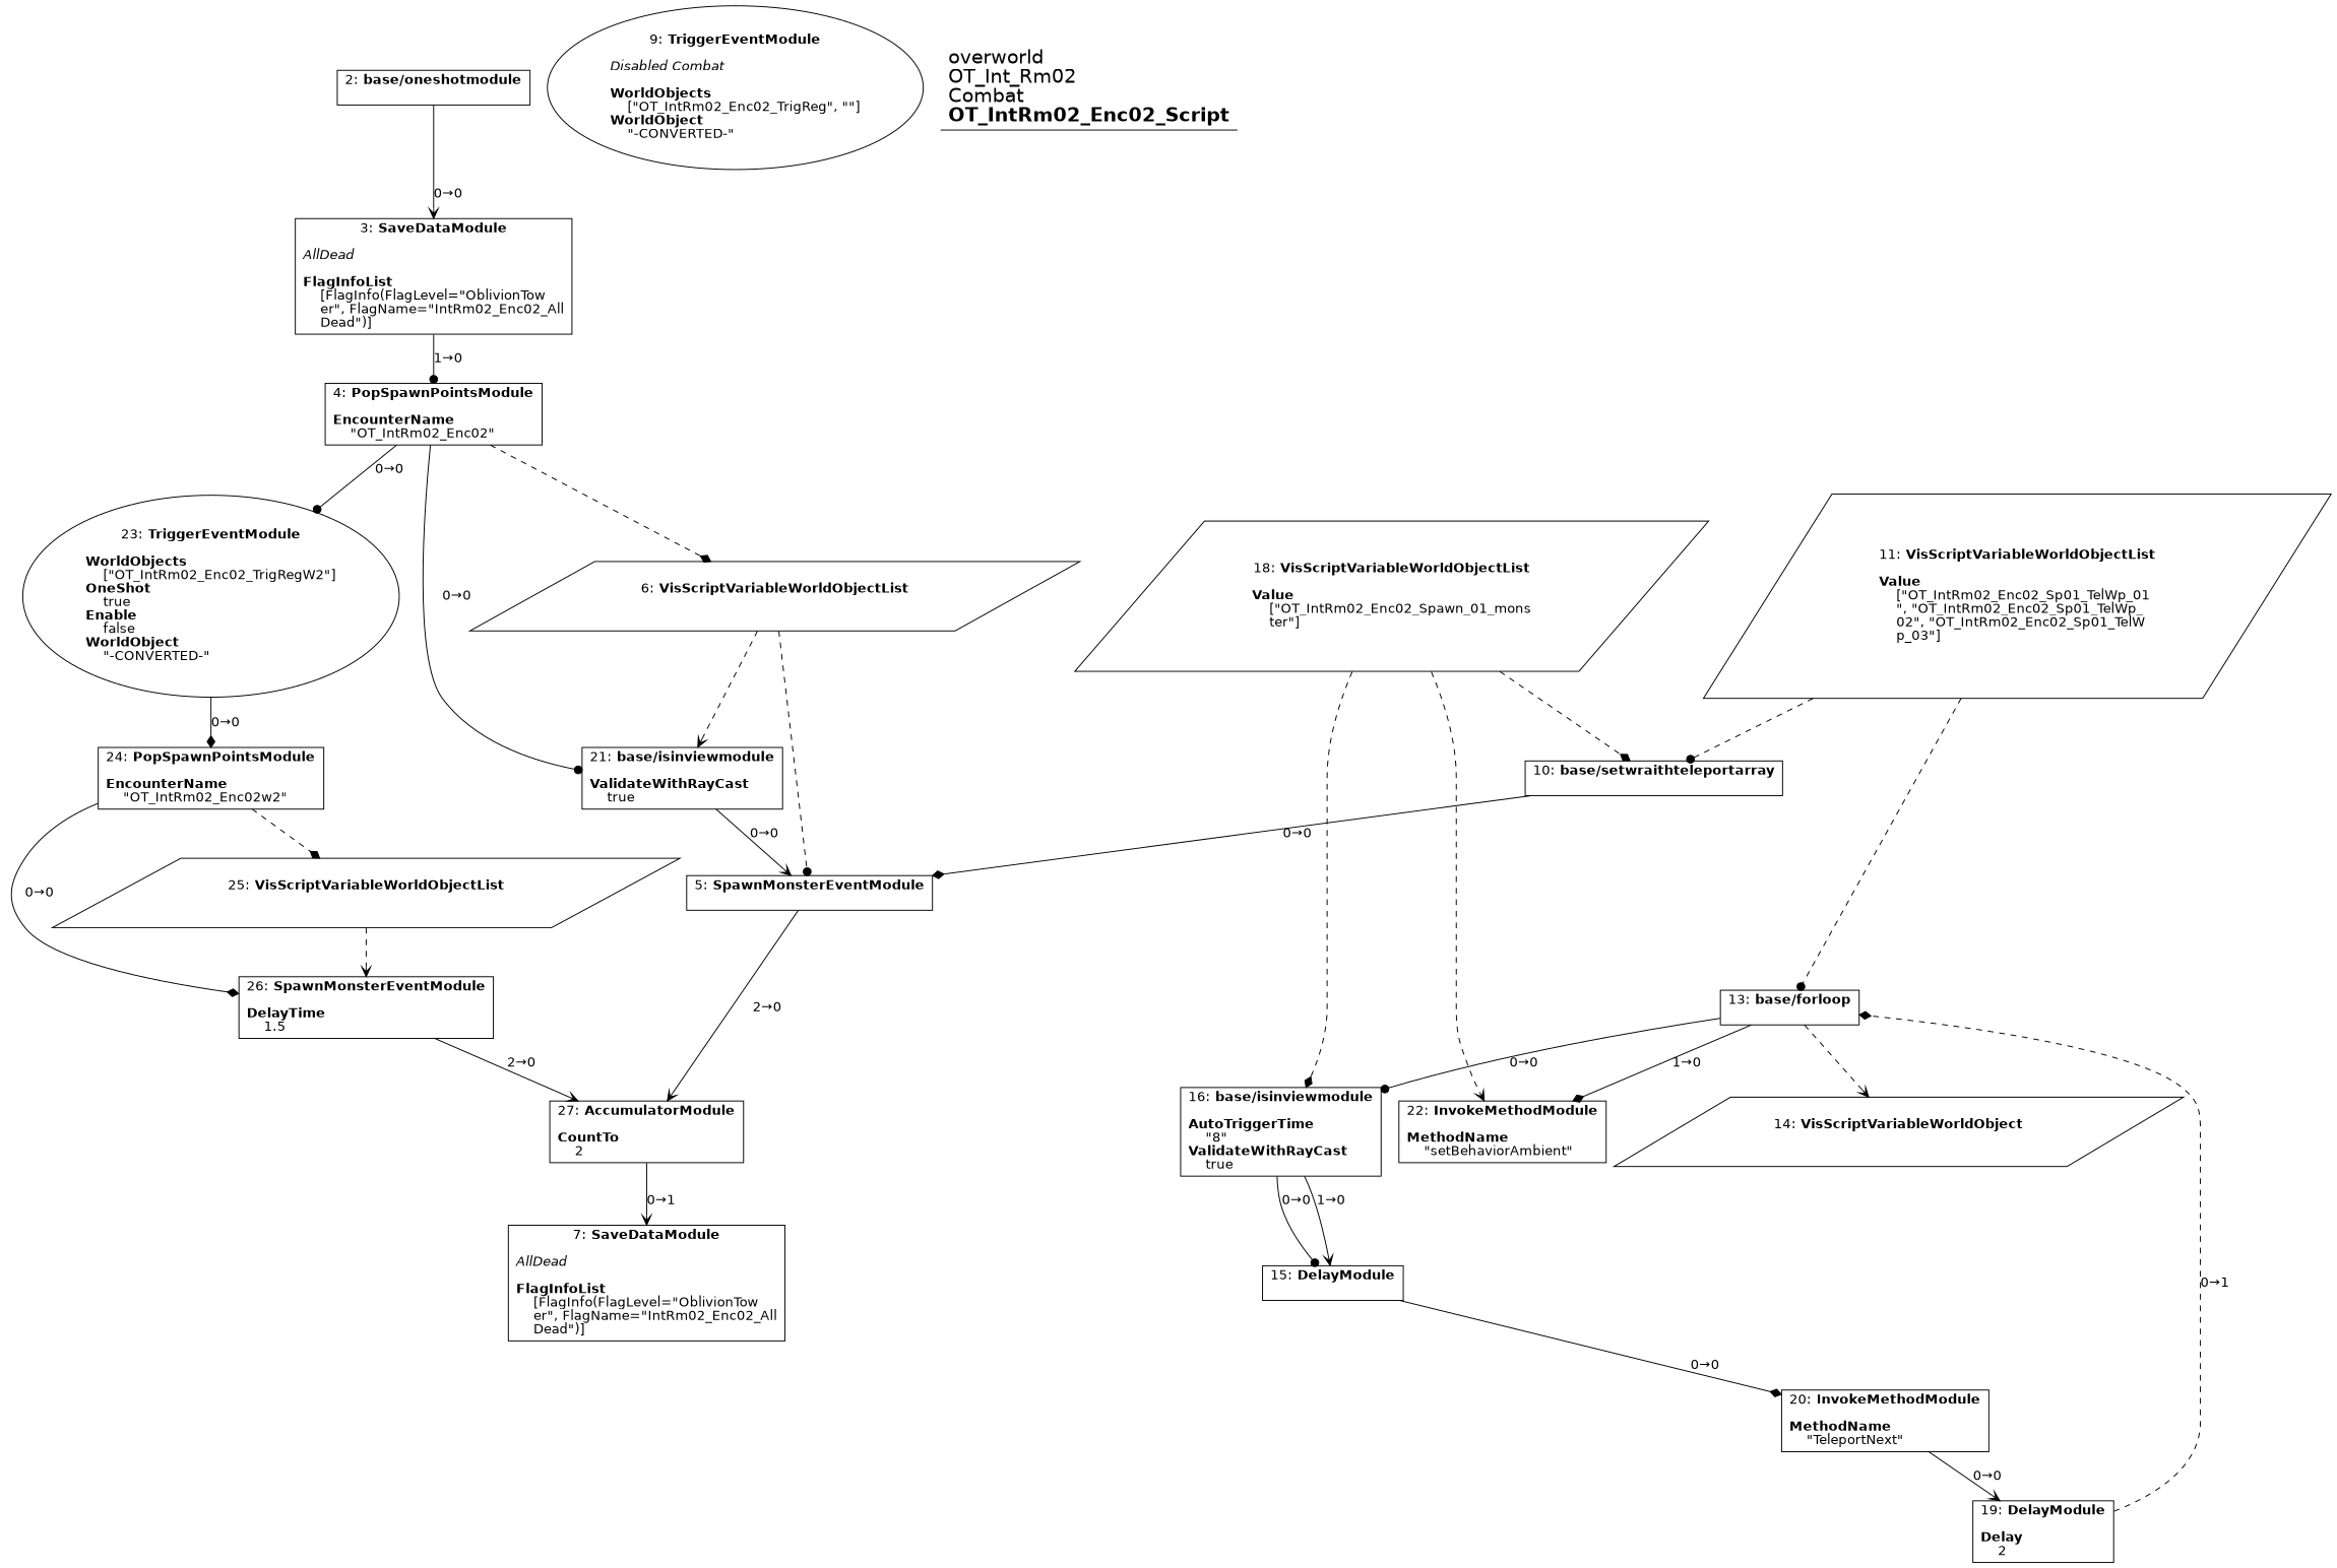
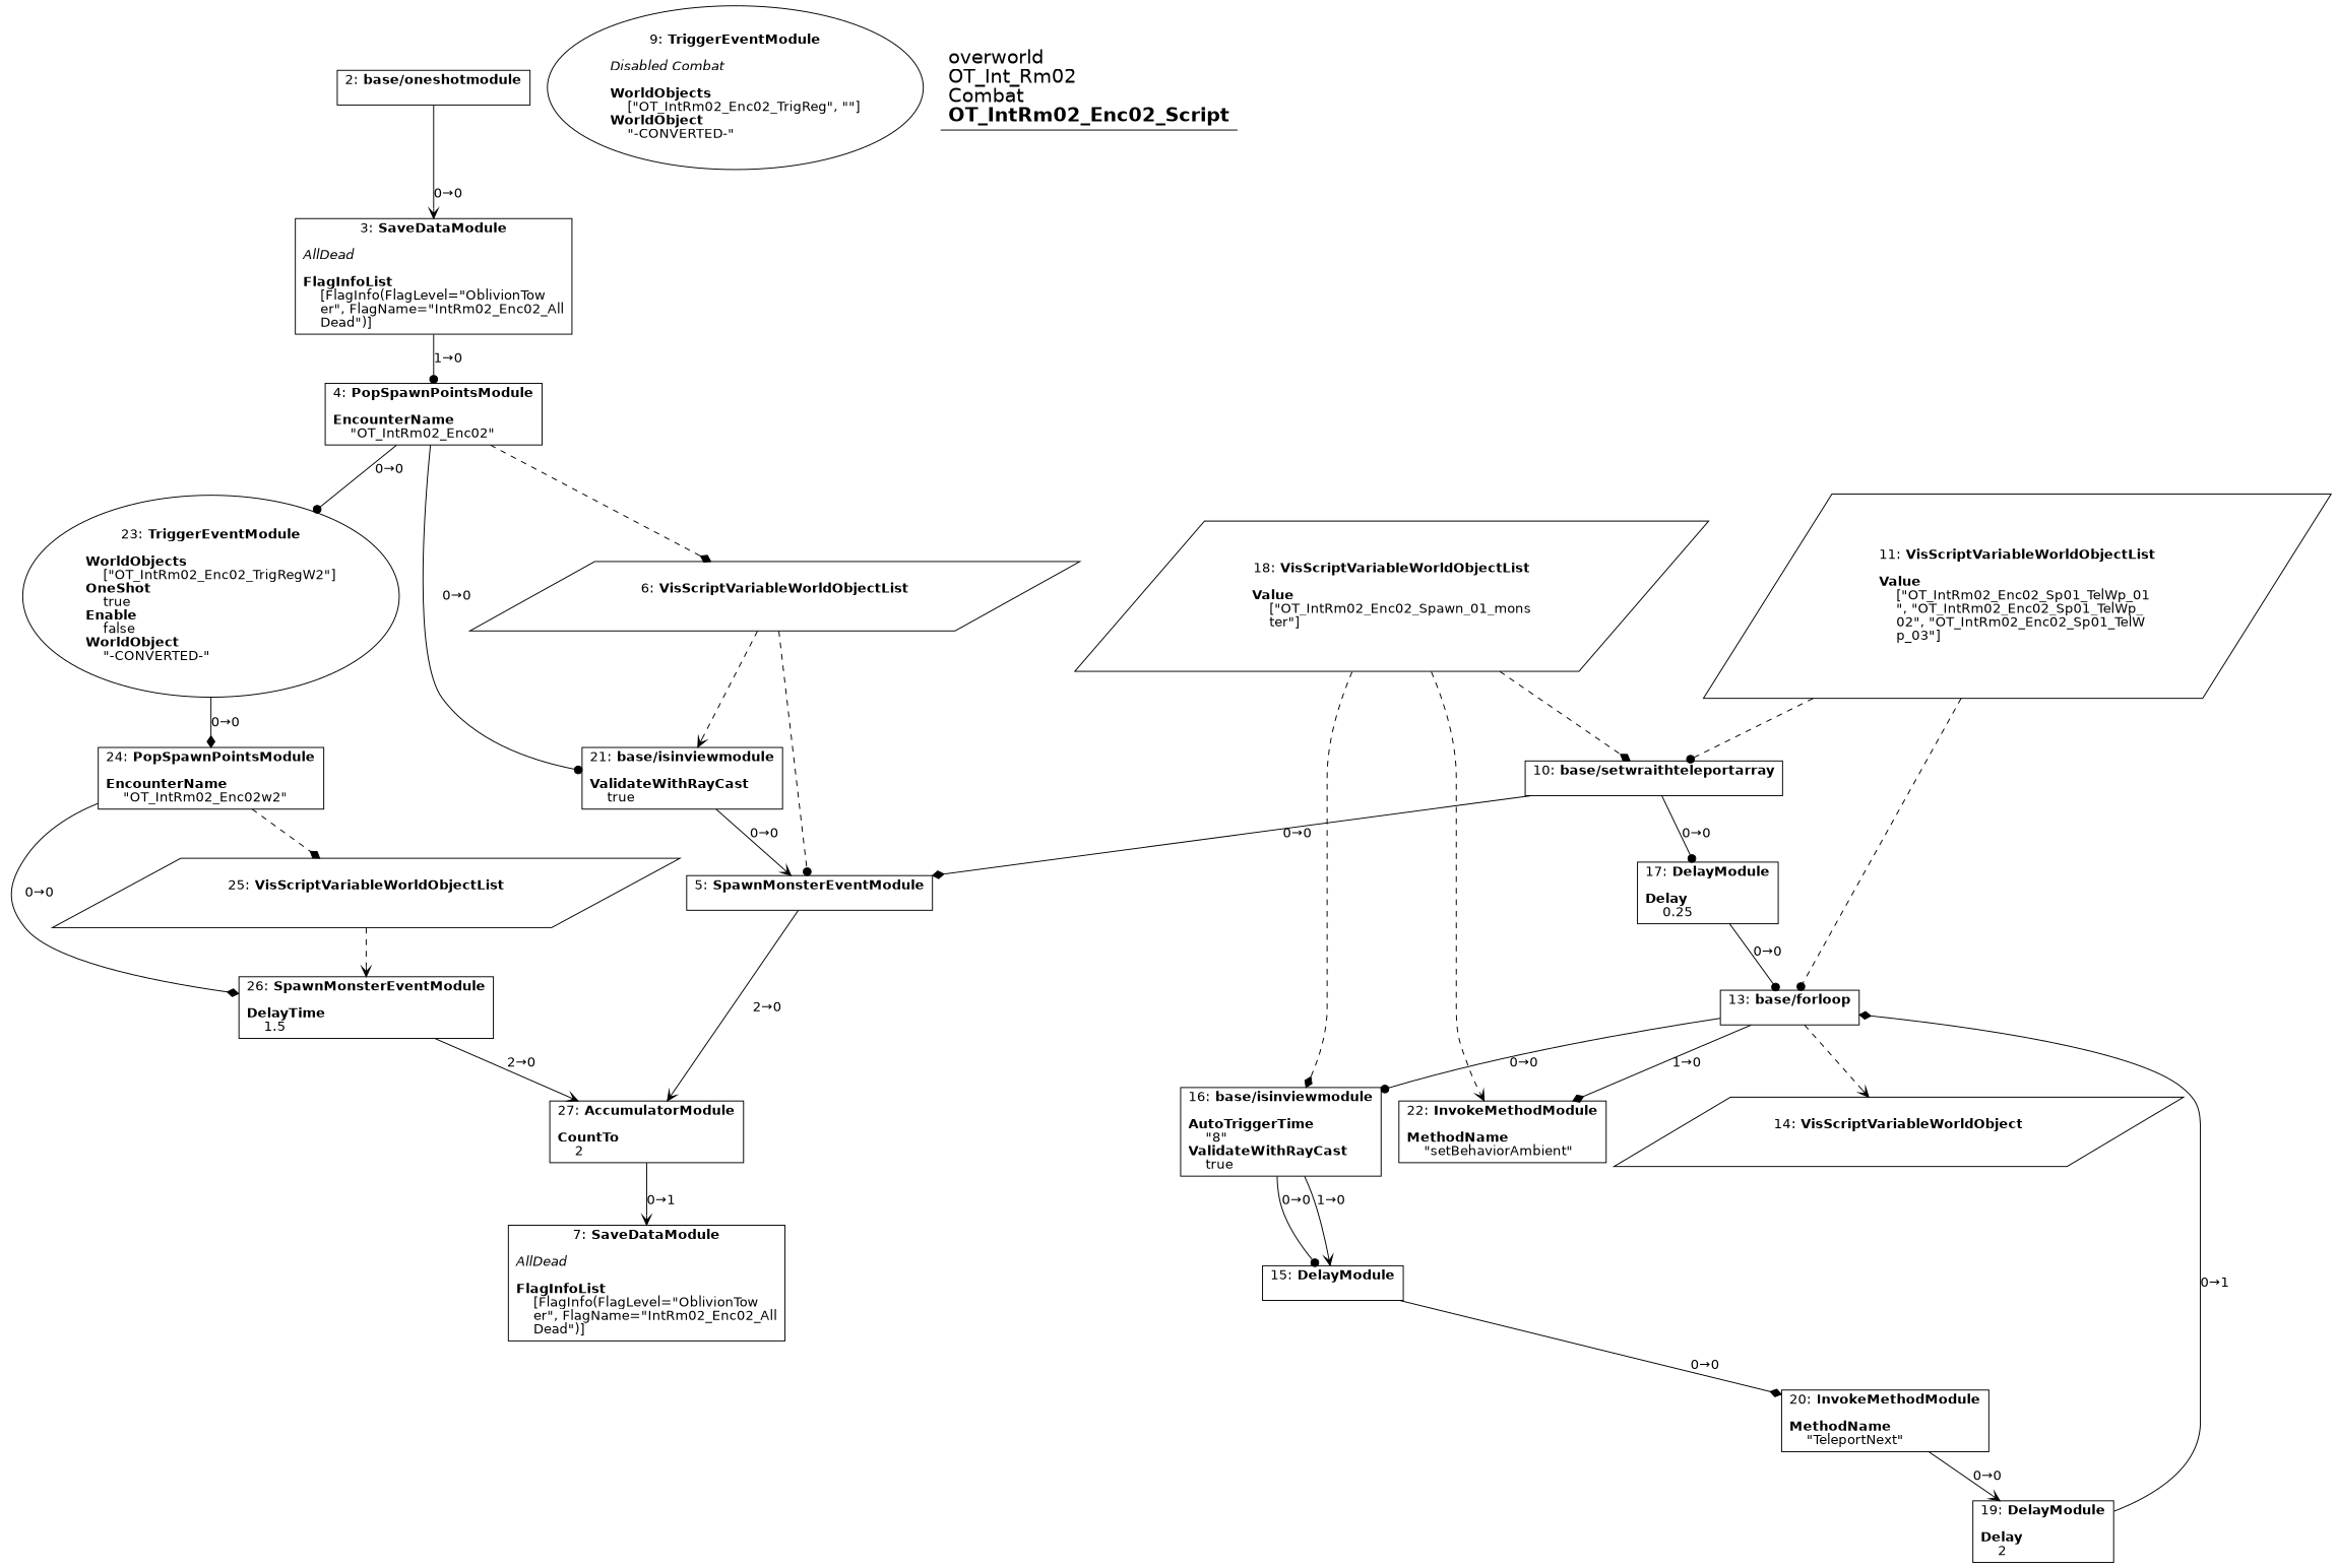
  digraph {
    fontname="DejaVu Sans"
    splines=spline
    node [fontname="DejaVu Sans" shape=box]
    edge [arrowhead=vee fontname="DejaVu Sans"]
    n1 [label=<2: <b>base/oneshotmodule</b><br/><br/>>]
    n2 [label=<3: <b>SaveDataModule</b><br/><br/><i>AllDead<br align="left"/></i><br align="left"/><b>FlagInfoList</b><br align="left"/>    [FlagInfo(FlagLevel=&quot;OblivionTow<br align="left"/>    er&quot;, FlagName=&quot;IntRm02_Enc02_All<br align="left"/>    Dead&quot;)]<br align="left"/>>]
    n3 [label=<4: <b>PopSpawnPointsModule</b><br/><br/><b>EncounterName</b><br align="left"/>    &quot;OT_IntRm02_Enc02&quot;<br align="left"/>>]
    n4 [label=<21: <b>base/isinviewmodule</b><br/><br/><b>ValidateWithRayCast</b><br align="left"/>    true<br align="left"/>>]
    n5 [label=<23: <b>TriggerEventModule</b><br/><br/><b>WorldObjects</b><br align="left"/>    [&quot;OT_IntRm02_Enc02_TrigRegW2&quot;]<br align="left"/><b>OneShot</b><br align="left"/>    true<br align="left"/><b>Enable</b><br align="left"/>    false<br align="left"/><b>WorldObject</b><br align="left"/>    &quot;-CONVERTED-&quot;<br align="left"/>> shape=oval]
    n6 [label=<6: <b>VisScriptVariableWorldObjectList</b><br/><br/>> shape=parallelogram]
    n7 [label=<5: <b>SpawnMonsterEventModule</b><br/><br/>>]
    n8 [label=<24: <b>PopSpawnPointsModule</b><br/><br/><b>EncounterName</b><br align="left"/>    &quot;OT_IntRm02_Enc02w2&quot;<br align="left"/>>]
    n9 [label=<27: <b>AccumulatorModule</b><br/><br/><b>CountTo</b><br align="left"/>    2<br align="left"/>>]
    n10 [label=<26: <b>SpawnMonsterEventModule</b><br/><br/><b>DelayTime</b><br align="left"/>    1.5<br align="left"/>>]
    n11 [label=<25: <b>VisScriptVariableWorldObjectList</b><br/><br/>> shape=parallelogram]
    n12 [label=<10: <b>base/setwraithteleportarray</b><br/><br/>>]
+   n13 [label=<17: <b>DelayModule</b><br/><br/><b>Delay</b><br align="left"/>    0.25<br align="left"/>>]
    n14 [label=<7: <b>SaveDataModule</b><br/><br/><i>AllDead<br align="left"/></i><br align="left"/><b>FlagInfoList</b><br align="left"/>    [FlagInfo(FlagLevel=&quot;OblivionTow<br align="left"/>    er&quot;, FlagName=&quot;IntRm02_Enc02_All<br align="left"/>    Dead&quot;)]<br align="left"/>>]
    n15 [label=<13: <b>base/forloop</b><br/><br/>>]
    n16 [label=<9: <b>TriggerEventModule</b><br/><br/><i>Disabled Combat<br align="left"/></i><br align="left"/><b>WorldObjects</b><br align="left"/>    [&quot;OT_IntRm02_Enc02_TrigReg&quot;, &quot;&quot;]<br align="left"/><b>WorldObject</b><br align="left"/>    &quot;-CONVERTED-&quot;<br align="left"/>> shape=oval]
    n17 [label=<16: <b>base/isinviewmodule</b><br/><br/><b>AutoTriggerTime</b><br align="left"/>    &quot;8&quot;<br align="left"/><b>ValidateWithRayCast</b><br align="left"/>    true<br align="left"/>>]
    n18 [label=<22: <b>InvokeMethodModule</b><br/><br/><b>MethodName</b><br align="left"/>    &quot;setBehaviorAmbient&quot;<br align="left"/>>]
    n19 [label=<14: <b>VisScriptVariableWorldObject</b><br/><br/>> shape=parallelogram]
    n20 [label=<11: <b>VisScriptVariableWorldObjectList</b><br/><br/><b>Value</b><br align="left"/>    [&quot;OT_IntRm02_Enc02_Sp01_TelWp_01<br align="left"/>    &quot;, &quot;OT_IntRm02_Enc02_Sp01_TelWp_<br align="left"/>    02&quot;, &quot;OT_IntRm02_Enc02_Sp01_TelW<br align="left"/>    p_03&quot;]<br align="left"/>> shape=parallelogram]
    n21 [label=<18: <b>VisScriptVariableWorldObjectList</b><br/><br/><b>Value</b><br align="left"/>    [&quot;OT_IntRm02_Enc02_Spawn_01_mons<br align="left"/>    ter&quot;]<br align="left"/>> shape=parallelogram]
    n22 [label=<15: <b>DelayModule</b><br/><br/>>]
    n23 [label=<20: <b>InvokeMethodModule</b><br/><br/><b>MethodName</b><br align="left"/>    &quot;TeleportNext&quot;<br align="left"/>>]
    n24 [label=<19: <b>DelayModule</b><br/><br/><b>Delay</b><br align="left"/>    2<br align="left"/>>]
    n25 [label=<<font point-size="20">overworld<br align="left"/>OT_Int_Rm02<br align="left"/>Combat<br align="left"/><b>OT_IntRm02_Enc02_Script</b><br align="left"/></font>> shape=underline]
    n1 -> n2 [label="0→0"]
    n2 -> n3 [arrowhead=dot label="1→0"]
    n3 -> n4 [arrowhead=dot label="0→0"]
    n3 -> n5 [arrowhead=dot label="0→0"]
    n3 -> n6 [arrowhead=diamond style=dashed]
    n4 -> n7 [label="0→0"]
    n5 -> n8 [arrowhead=diamond label="0→0"]
    n6 -> n4 [style=dashed]
    n6 -> n7 [arrowhead=dot style=dashed]
    n7 -> n9 [label="2→0"]
    n8 -> n10 [arrowhead=diamond label="0→0"]
    n8 -> n11 [arrowhead=diamond style=dashed]
    n9 -> n14 [label="0→1"]
    n10 -> n9 [label="2→0"]
    n11 -> n10 [style=dashed]
    n12 -> n7 [arrowhead=diamond label="0→0"]
+   n12 -> n13 [arrowhead=dot label="0→0"]
+   n13 -> n15 [arrowhead=dot label="0→0"]
    n15 -> n17 [arrowhead=dot label="0→0"]
    n15 -> n18 [arrowhead=diamond label="1→0"]
    n15 -> n19 [style=dashed]
    n17 -> n22 [arrowhead=dot label="0→0"]
    n17 -> n22 [label="1→0"]
    n20 -> n12 [arrowhead=dot style=dashed]
    n20 -> n15 [arrowhead=dot style=dashed]
    n21 -> n12 [arrowhead=diamond style=dashed]
    n21 -> n17 [arrowhead=diamond style=dashed]
    n21 -> n18 [style=dashed]
    n22 -> n23 [arrowhead=diamond label="0→0"]
    n23 -> n24 [label="0→0"]
-   n24 -> n15 [arrowhead=diamond label="0→1" style=dashed]
+   n24 -> n15 [arrowhead=diamond label="0→1"]
  }
